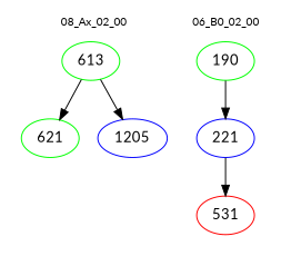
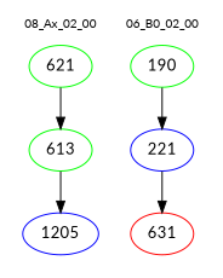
  digraph {
    fontname=Lato
    node [color=green fontname=Lato]
    edge [color=black fontname=Lato]
    n1 [label=621]
    n2 [label=613]
    n3 [color=blue label=1205]
    n4 [label=190]
    n5 [color=blue label=221]
-   n6 [color=red label=531]
+   n6 [color=red label=631]
    subgraph cluster_1 {
      color=white
      fontsize=10
      label="08_Ax_02_00"
      n1
      n2
      n3
    }
    subgraph cluster_2 {
      color=white
      fontsize=10
      label="06_B0_02_00"
      n4
      n5
      n6
    }
-   n2 -> n1
+   n1 -> n2
    n2 -> n3
    n4 -> n5
    n5 -> n6
  }
